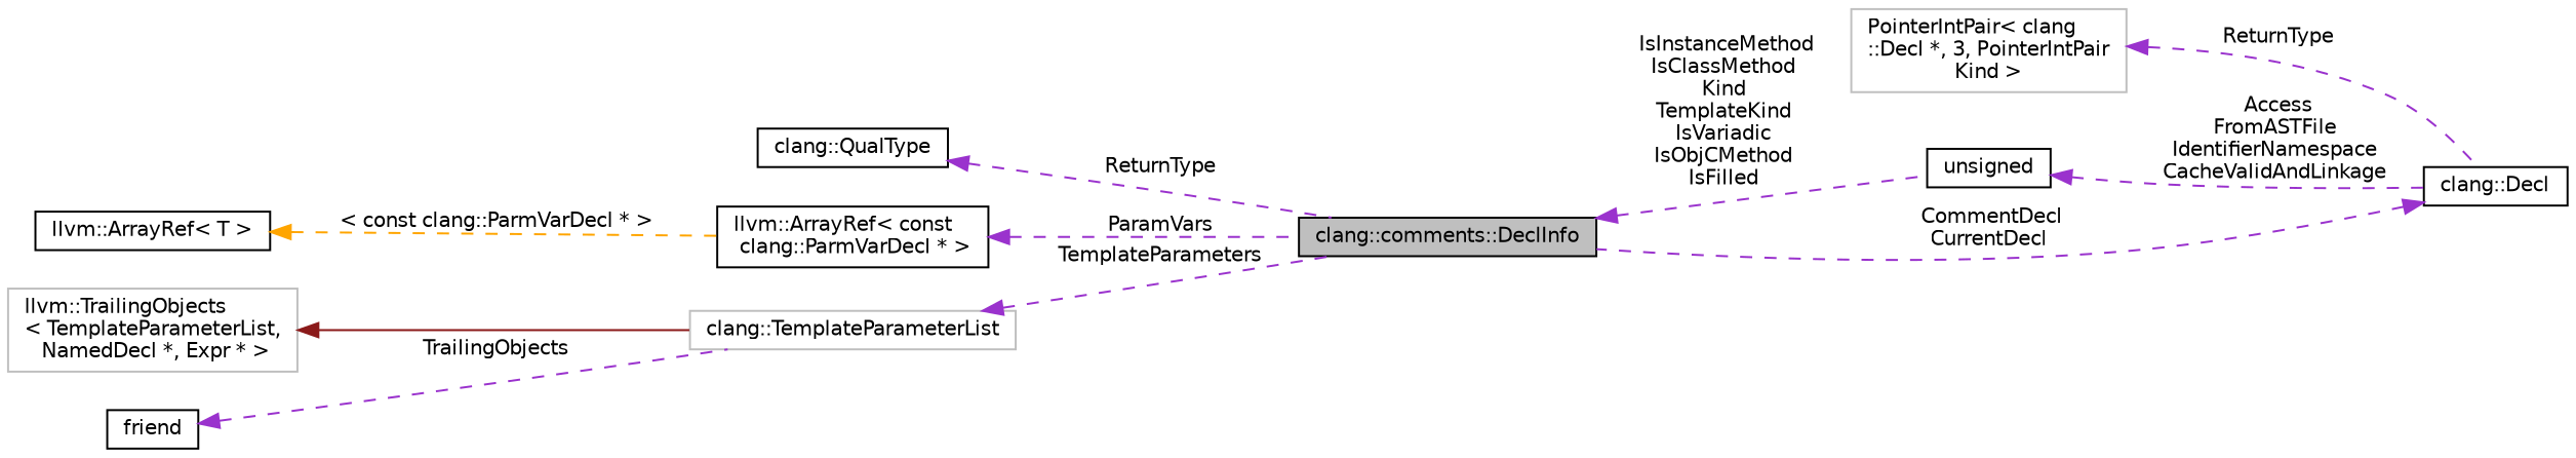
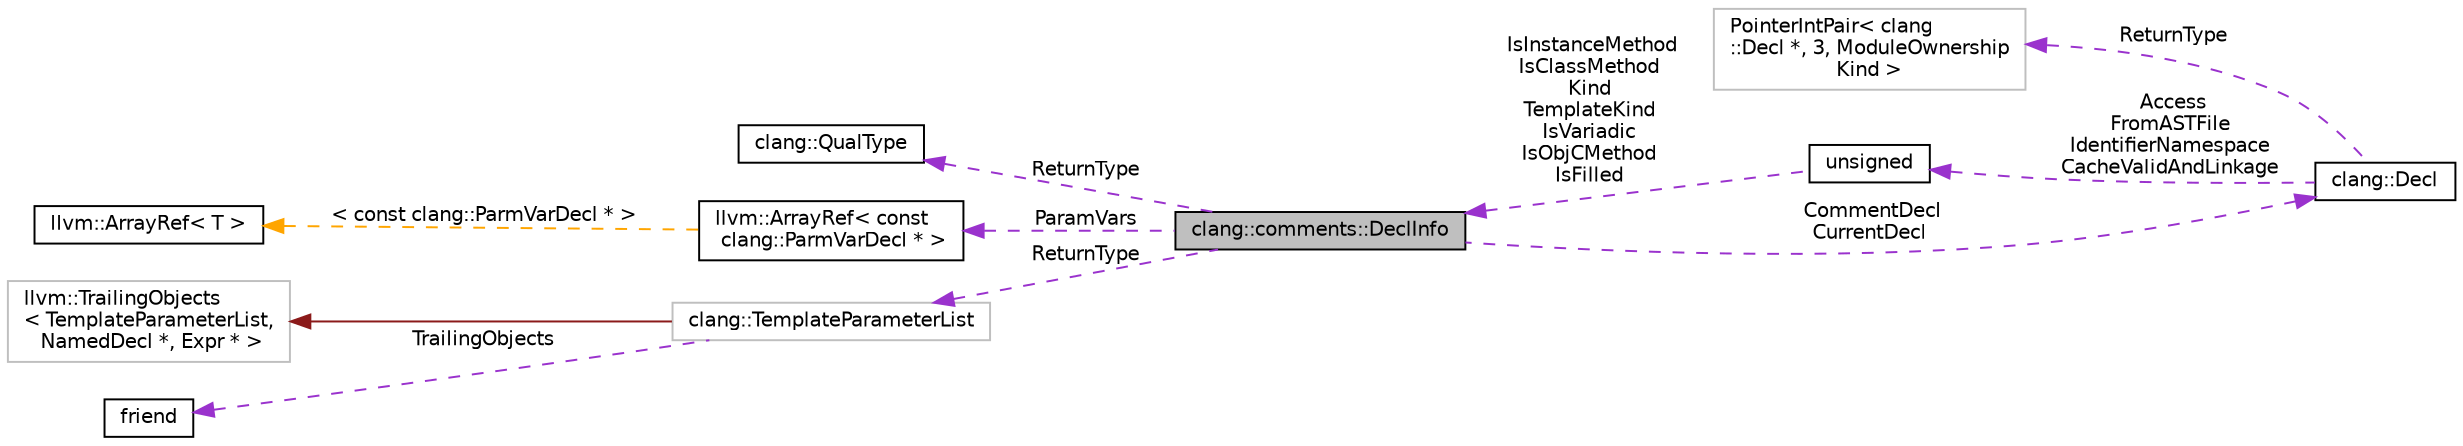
  digraph {
    rankdir=LR
    node [color=black fontname=Helvetica fontsize=10 shape=record]
    edge [color=darkorchid3 dir=back fontname=Helvetica fontsize=10 labelfontname=Helvetica labelfontsize=10 style=dashed]
    n1 [fillcolor=grey75 fontcolor=black height=0.2 label="clang::comments::DeclInfo" style=filled width=0.4]
    n2 [height=0.2 label=unsigned width=0.4]
    n3 [height=0.2 label="clang::QualType" width=0.4]
    n4 [height=0.2 label="llvm::ArrayRef\< const\l clang::ParmVarDecl * \>" width=0.4]
    n5 [height=0.2 label="llvm::ArrayRef\< T \>" width=0.4]
    n6 [height=0.2 label="clang::Decl" width=0.4]
-   n7 [color=grey75 height=0.2 label="PointerIntPair\< clang\l::Decl *, 3, PointerIntPair\lKind \>" width=0.4]
+   n7 [color=grey75 height=0.2 label="PointerIntPair\< clang\l::Decl *, 3, ModuleOwnership\lKind \>" width=0.4]
    n8 [color=grey75 height=0.2 label="clang::TemplateParameterList" width=0.4]
    n9 [color=grey75 height=0.2 label="llvm::TrailingObjects\l\< TemplateParameterList,\l NamedDecl *, Expr * \>" width=0.4]
    n10 [height=0.2 label=friend width=0.4]
    n1 -> n2 [label=" IsInstanceMethod\nIsClassMethod\nKind\nTemplateKind\nIsVariadic\nIsObjCMethod\nIsFilled"]
    n2 -> n6 [label=" Access\nFromASTFile\nIdentifierNamespace\nCacheValidAndLinkage"]
    n3 -> n1 [label=" ReturnType"]
    n4 -> n1 [label=" ParamVars"]
    n5 -> n4 [color=orange label=" \< const clang::ParmVarDecl * \>"]
    n6 -> n1 [label=" CommentDecl\nCurrentDecl"]
    n7 -> n6 [label=" ReturnType"]
-   n8 -> n1 [label=" TemplateParameters"]
+   n8 -> n1 [label=" ReturnType"]
    n9 -> n8 [color=firebrick4 style=solid]
    n10 -> n8 [label=" TrailingObjects"]
  }
